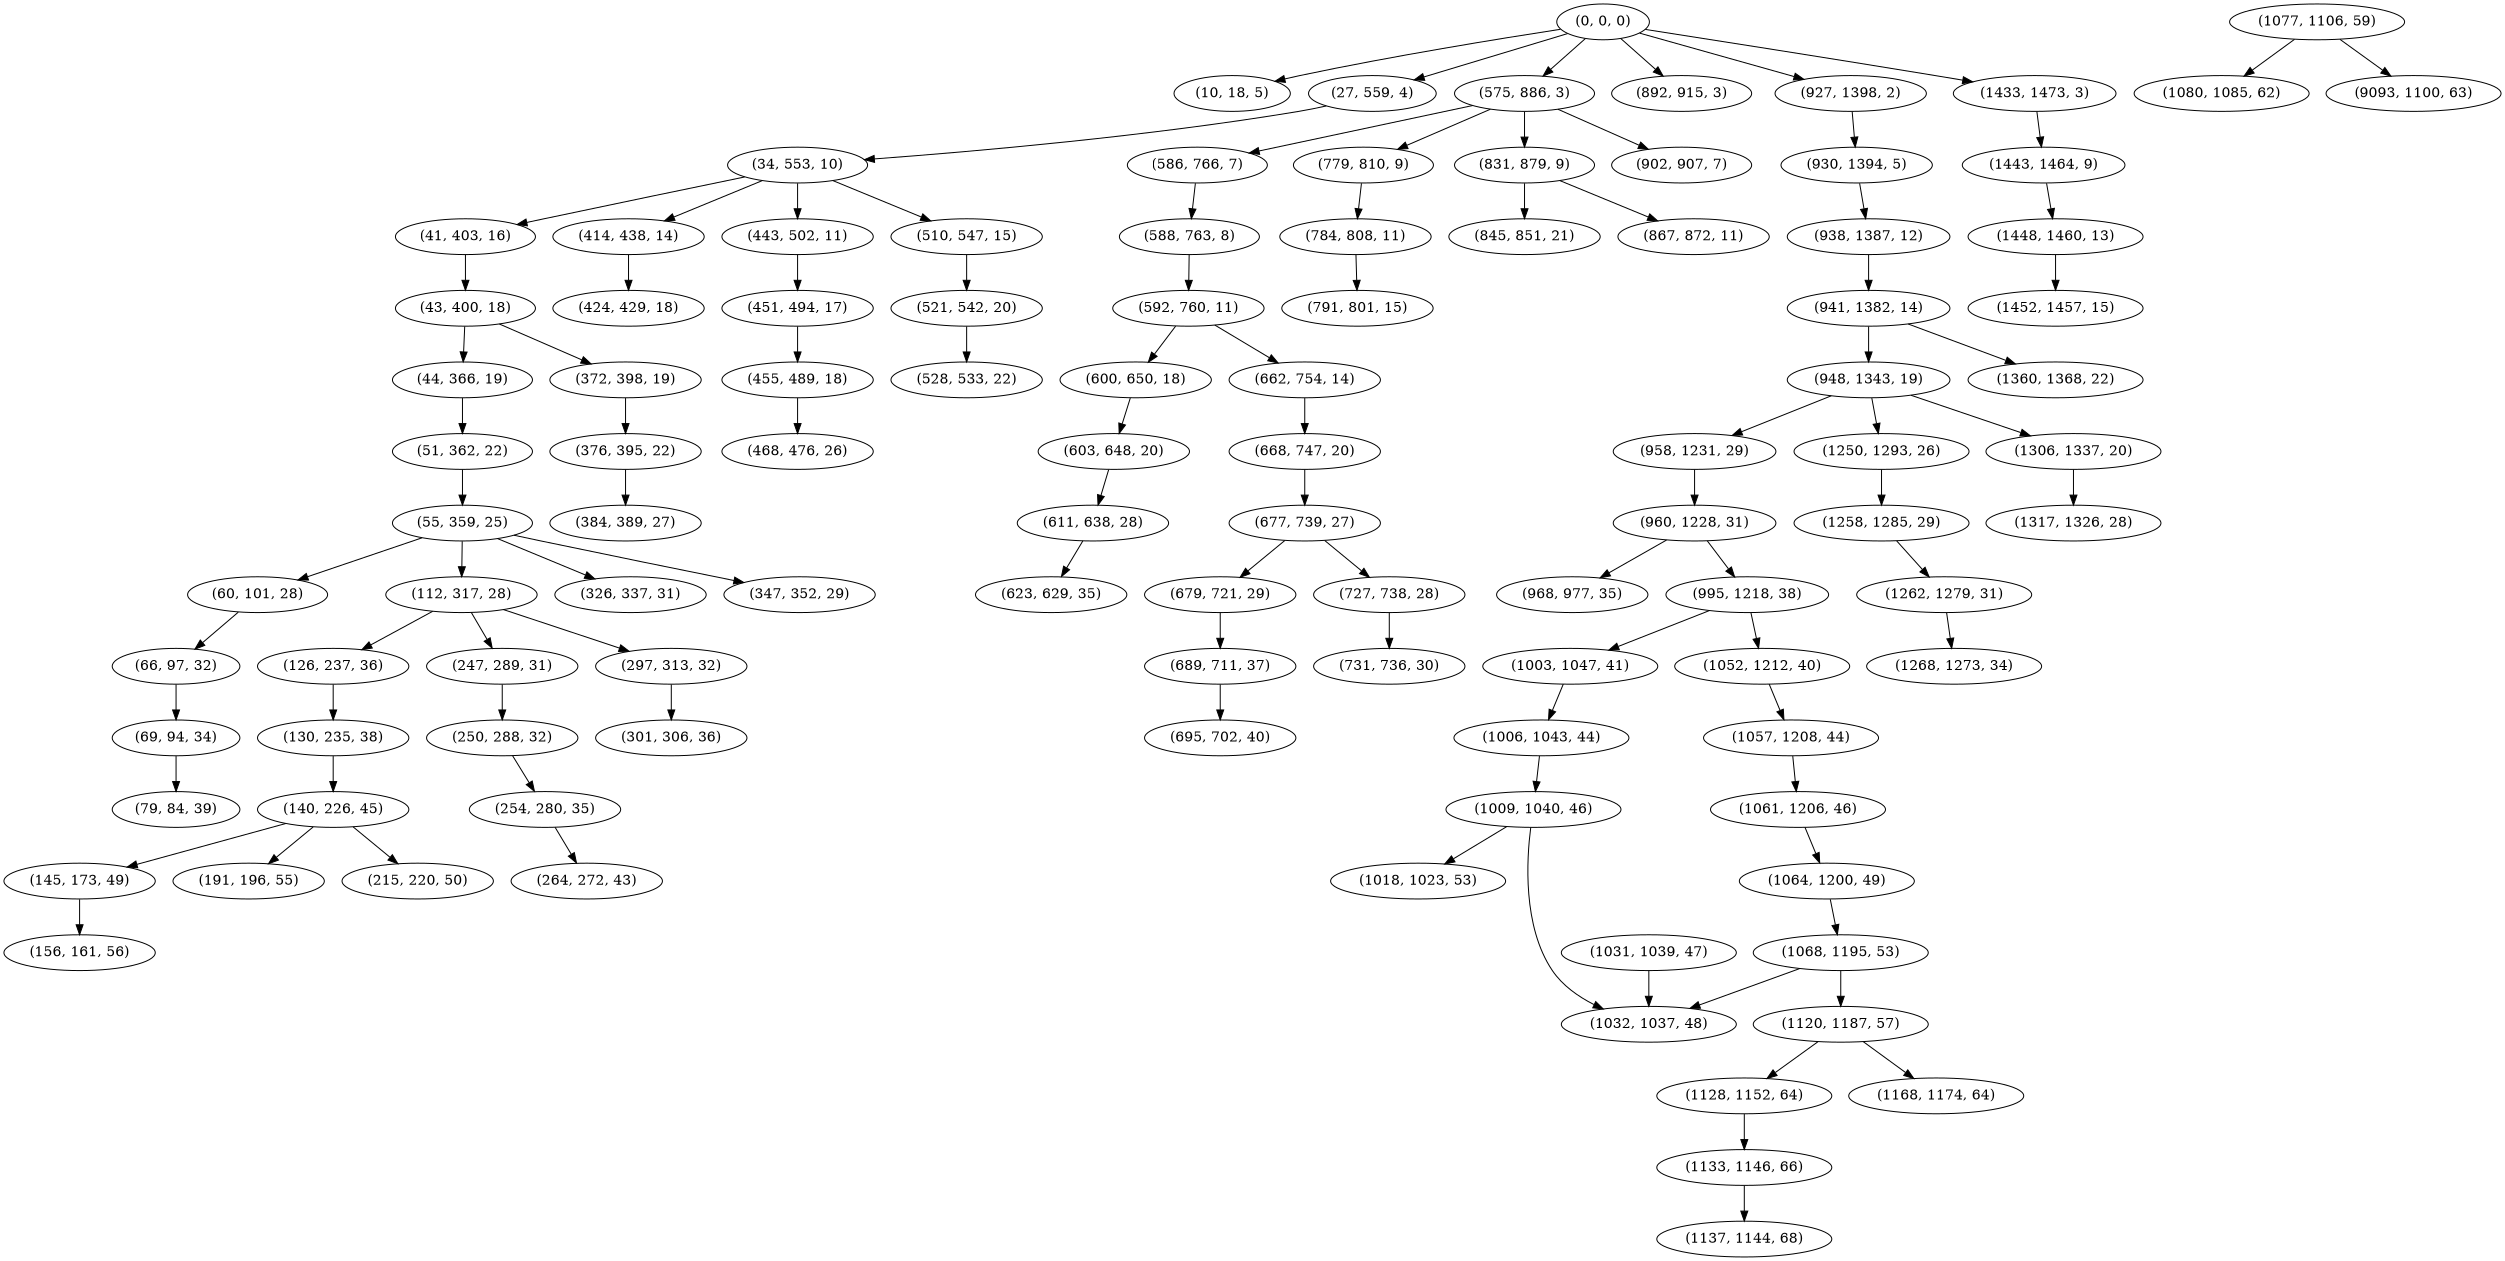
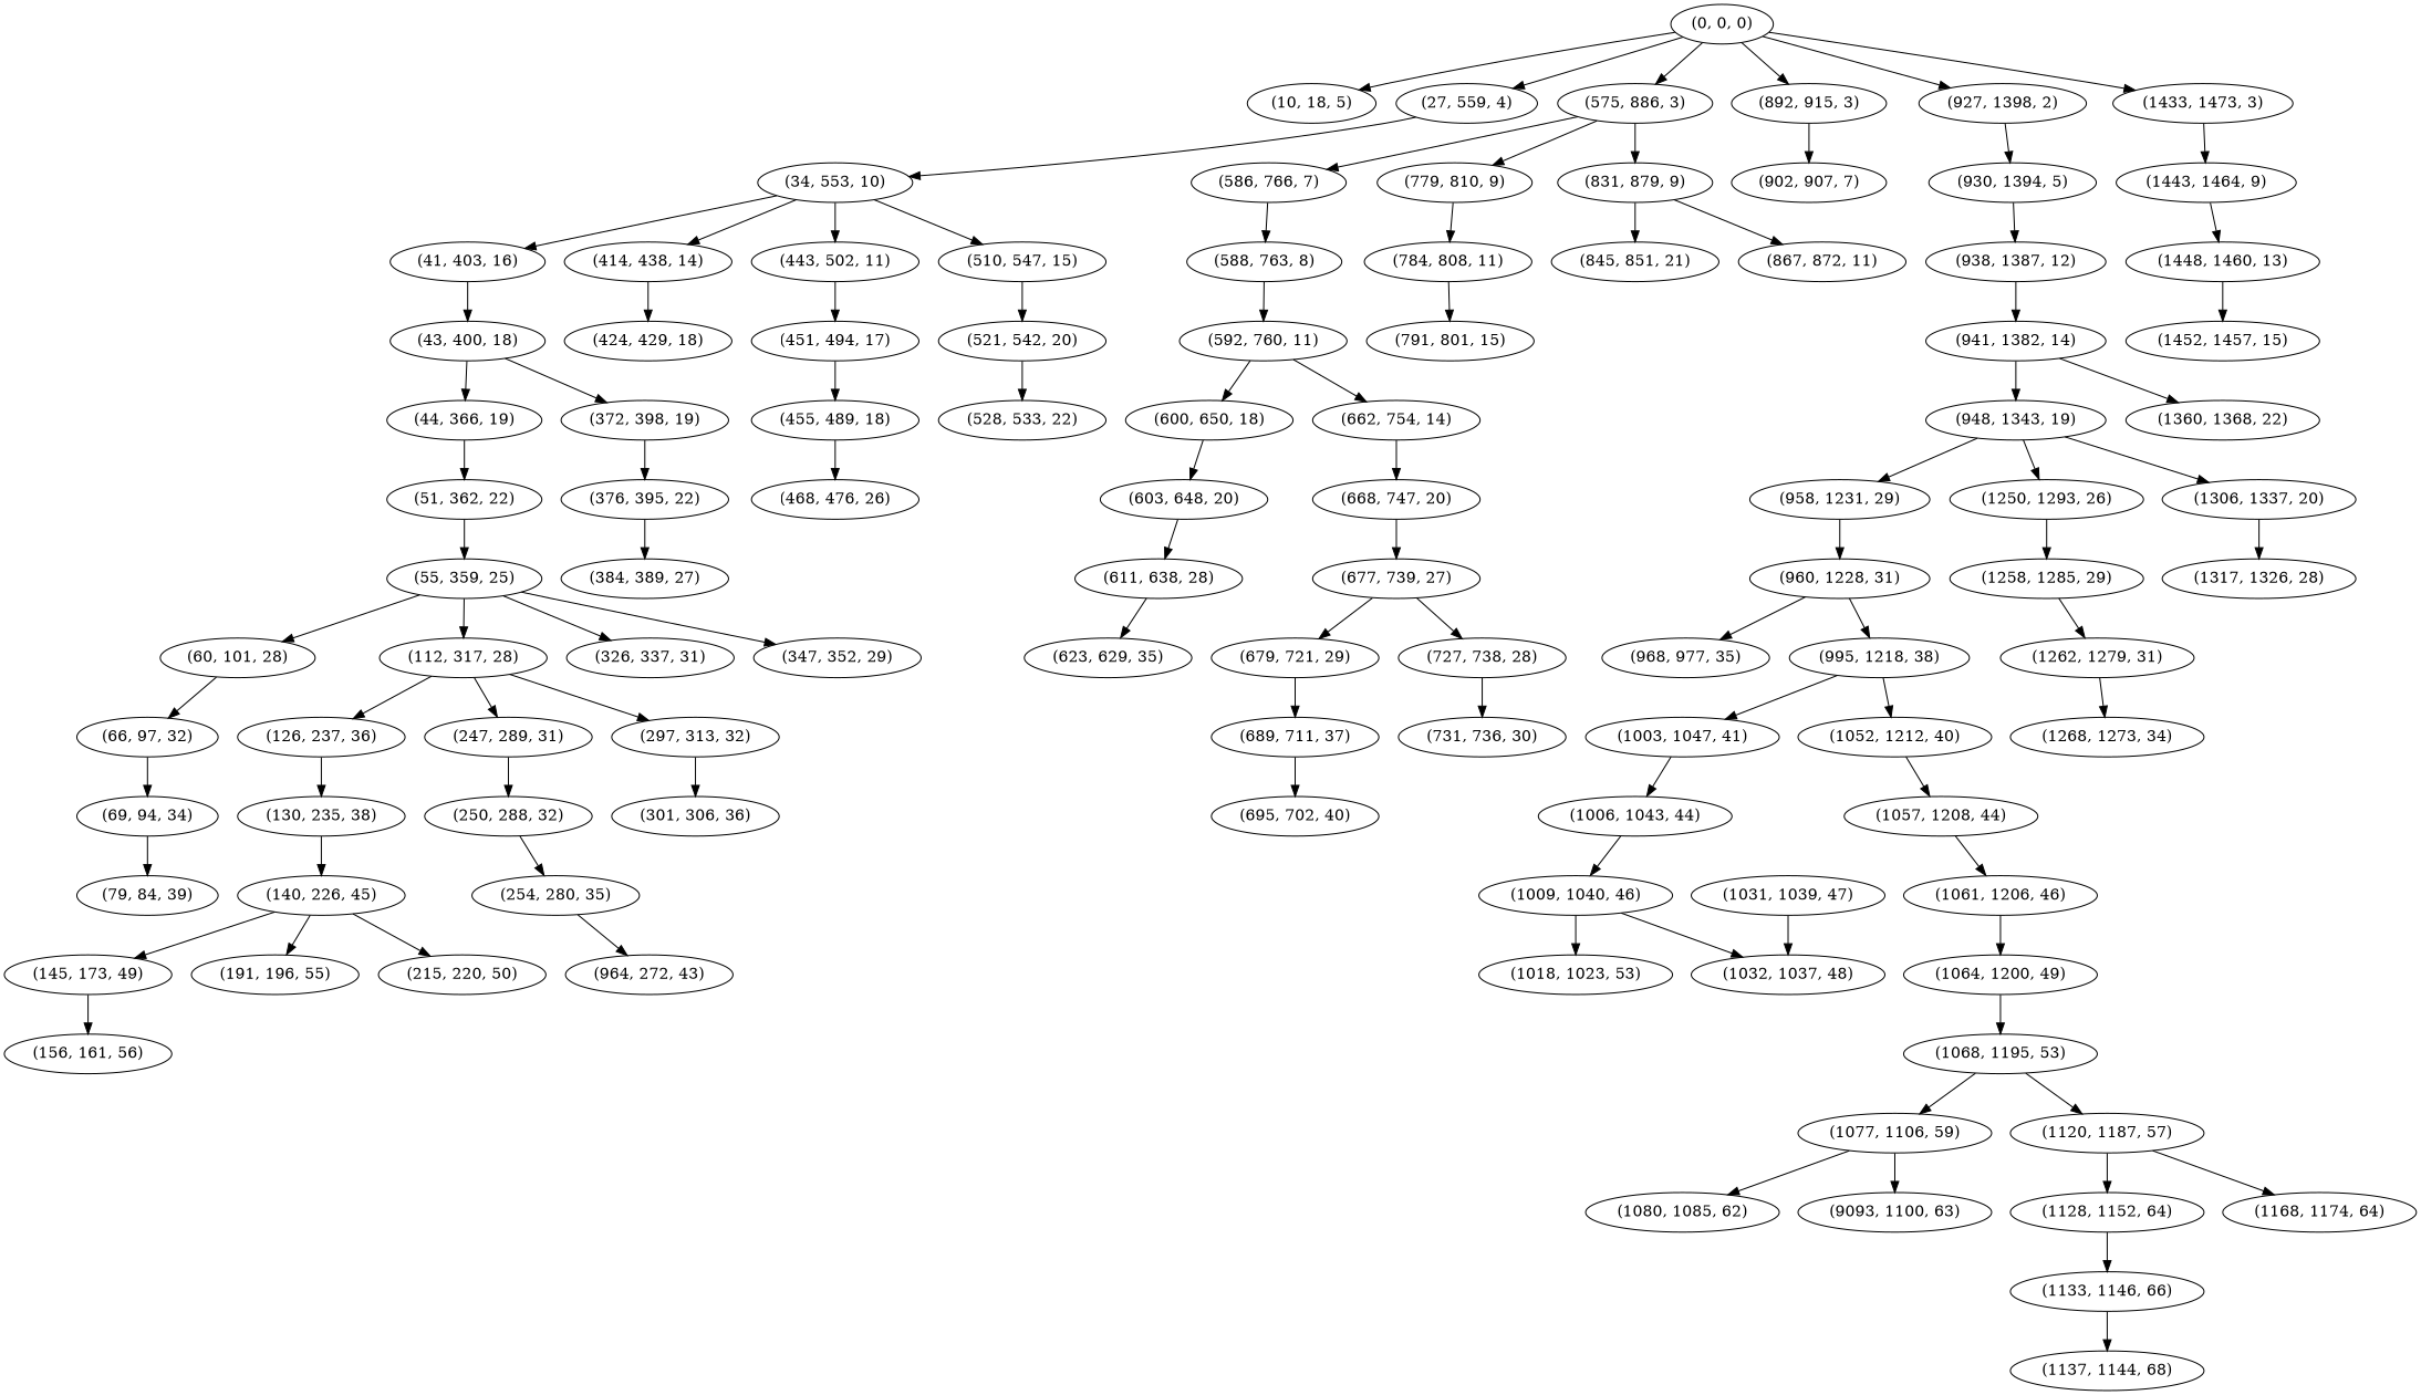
  digraph {
    "(0, 0, 0)"
    "(10, 18, 5)"
    "(27, 559, 4)"
    "(575, 886, 3)"
    "(892, 915, 3)"
    "(927, 1398, 2)"
    "(1433, 1473, 3)"
    "(34, 553, 10)"
    "(586, 766, 7)"
    "(779, 810, 9)"
    "(831, 879, 9)"
    "(902, 907, 7)"
    "(930, 1394, 5)"
    "(1443, 1464, 9)"
    "(41, 403, 16)"
    "(414, 438, 14)"
    "(443, 502, 11)"
    "(510, 547, 15)"
    "(43, 400, 18)"
    "(424, 429, 18)"
    "(451, 494, 17)"
    "(521, 542, 20)"
    "(44, 366, 19)"
    "(372, 398, 19)"
    "(51, 362, 22)"
    "(376, 395, 22)"
    "(55, 359, 25)"
    "(60, 101, 28)"
    "(112, 317, 28)"
    "(326, 337, 31)"
    "(347, 352, 29)"
    "(66, 97, 32)"
    "(126, 237, 36)"
    "(247, 289, 31)"
    "(297, 313, 32)"
    "(69, 94, 34)"
    "(79, 84, 39)"
    "(130, 235, 38)"
    "(250, 288, 32)"
    "(301, 306, 36)"
    "(140, 226, 45)"
    "(145, 173, 49)"
    "(191, 196, 55)"
    "(215, 220, 50)"
    "(156, 161, 56)"
    "(254, 280, 35)"
-   "(264, 272, 43)"
+   "(264, 272, 43)" [label="(964, 272, 43)"]
    "(384, 389, 27)"
    "(455, 489, 18)"
    "(468, 476, 26)"
    "(528, 533, 22)"
    "(588, 763, 8)"
    "(784, 808, 11)"
    "(845, 851, 21)"
    "(867, 872, 11)"
    "(592, 760, 11)"
    "(600, 650, 18)"
    "(662, 754, 14)"
    "(603, 648, 20)"
    "(668, 747, 20)"
    "(611, 638, 28)"
    "(623, 629, 35)"
    "(677, 739, 27)"
    "(679, 721, 29)"
    "(727, 738, 28)"
    "(689, 711, 37)"
    "(731, 736, 30)"
    "(695, 702, 40)"
    "(791, 801, 15)"
    "(938, 1387, 12)"
    "(941, 1382, 14)"
    "(948, 1343, 19)"
    "(1360, 1368, 22)"
    "(958, 1231, 29)"
    "(1250, 1293, 26)"
    "(1306, 1337, 20)"
    "(960, 1228, 31)"
    "(1258, 1285, 29)"
    "(1317, 1326, 28)"
    "(968, 977, 35)"
    "(995, 1218, 38)"
    "(1003, 1047, 41)"
    "(1052, 1212, 40)"
    "(1006, 1043, 44)"
    "(1057, 1208, 44)"
    "(1009, 1040, 46)"
    "(1018, 1023, 53)"
    "(1032, 1037, 48)"
    "(1031, 1039, 47)"
    "(1061, 1206, 46)"
    "(1064, 1200, 49)"
    "(1068, 1195, 53)"
    "(1077, 1106, 59)"
    "(1120, 1187, 57)"
    "(1080, 1085, 62)"
    n96 [label="(9093, 1100, 63)"]
    "(1128, 1152, 64)"
    n98 [label="(1168, 1174, 64)"]
    "(1133, 1146, 66)"
    "(1137, 1144, 68)"
    "(1262, 1279, 31)"
    "(1268, 1273, 34)"
    "(1448, 1460, 13)"
    "(1452, 1457, 15)"
    "(0, 0, 0)" -> "(10, 18, 5)"
    "(0, 0, 0)" -> "(27, 559, 4)"
    "(0, 0, 0)" -> "(575, 886, 3)"
    "(0, 0, 0)" -> "(892, 915, 3)"
    "(0, 0, 0)" -> "(927, 1398, 2)"
    "(0, 0, 0)" -> "(1433, 1473, 3)"
    "(27, 559, 4)" -> "(34, 553, 10)"
    "(575, 886, 3)" -> "(586, 766, 7)"
    "(575, 886, 3)" -> "(779, 810, 9)"
    "(575, 886, 3)" -> "(831, 879, 9)"
-   "(575, 886, 3)" -> "(902, 907, 7)"
+   "(892, 915, 3)" -> "(902, 907, 7)"
    "(927, 1398, 2)" -> "(930, 1394, 5)"
    "(1433, 1473, 3)" -> "(1443, 1464, 9)"
    "(34, 553, 10)" -> "(41, 403, 16)"
    "(34, 553, 10)" -> "(414, 438, 14)"
    "(34, 553, 10)" -> "(443, 502, 11)"
    "(34, 553, 10)" -> "(510, 547, 15)"
    "(586, 766, 7)" -> "(588, 763, 8)"
    "(779, 810, 9)" -> "(784, 808, 11)"
    "(831, 879, 9)" -> "(845, 851, 21)"
    "(831, 879, 9)" -> "(867, 872, 11)"
    "(930, 1394, 5)" -> "(938, 1387, 12)"
    "(1443, 1464, 9)" -> "(1448, 1460, 13)"
    "(41, 403, 16)" -> "(43, 400, 18)"
    "(414, 438, 14)" -> "(424, 429, 18)"
    "(443, 502, 11)" -> "(451, 494, 17)"
    "(510, 547, 15)" -> "(521, 542, 20)"
    "(43, 400, 18)" -> "(44, 366, 19)"
    "(43, 400, 18)" -> "(372, 398, 19)"
    "(451, 494, 17)" -> "(455, 489, 18)"
    "(521, 542, 20)" -> "(528, 533, 22)"
    "(44, 366, 19)" -> "(51, 362, 22)"
    "(372, 398, 19)" -> "(376, 395, 22)"
    "(51, 362, 22)" -> "(55, 359, 25)"
    "(376, 395, 22)" -> "(384, 389, 27)"
    "(55, 359, 25)" -> "(60, 101, 28)"
    "(55, 359, 25)" -> "(112, 317, 28)"
    "(55, 359, 25)" -> "(326, 337, 31)"
    "(55, 359, 25)" -> "(347, 352, 29)"
    "(60, 101, 28)" -> "(66, 97, 32)"
    "(112, 317, 28)" -> "(126, 237, 36)"
    "(112, 317, 28)" -> "(247, 289, 31)"
    "(112, 317, 28)" -> "(297, 313, 32)"
    "(66, 97, 32)" -> "(69, 94, 34)"
    "(126, 237, 36)" -> "(130, 235, 38)"
    "(247, 289, 31)" -> "(250, 288, 32)"
    "(297, 313, 32)" -> "(301, 306, 36)"
    "(69, 94, 34)" -> "(79, 84, 39)"
    "(130, 235, 38)" -> "(140, 226, 45)"
    "(250, 288, 32)" -> "(254, 280, 35)"
    "(140, 226, 45)" -> "(145, 173, 49)"
    "(140, 226, 45)" -> "(191, 196, 55)"
    "(140, 226, 45)" -> "(215, 220, 50)"
    "(145, 173, 49)" -> "(156, 161, 56)"
    "(254, 280, 35)" -> "(264, 272, 43)"
    "(455, 489, 18)" -> "(468, 476, 26)"
    "(588, 763, 8)" -> "(592, 760, 11)"
    "(784, 808, 11)" -> "(791, 801, 15)"
    "(592, 760, 11)" -> "(600, 650, 18)"
    "(592, 760, 11)" -> "(662, 754, 14)"
    "(600, 650, 18)" -> "(603, 648, 20)"
    "(662, 754, 14)" -> "(668, 747, 20)"
    "(603, 648, 20)" -> "(611, 638, 28)"
    "(668, 747, 20)" -> "(677, 739, 27)"
    "(611, 638, 28)" -> "(623, 629, 35)"
    "(677, 739, 27)" -> "(679, 721, 29)"
    "(677, 739, 27)" -> "(727, 738, 28)"
    "(679, 721, 29)" -> "(689, 711, 37)"
    "(727, 738, 28)" -> "(731, 736, 30)"
    "(689, 711, 37)" -> "(695, 702, 40)"
    "(938, 1387, 12)" -> "(941, 1382, 14)"
    "(941, 1382, 14)" -> "(948, 1343, 19)"
    "(941, 1382, 14)" -> "(1360, 1368, 22)"
    "(948, 1343, 19)" -> "(958, 1231, 29)"
    "(948, 1343, 19)" -> "(1250, 1293, 26)"
    "(948, 1343, 19)" -> "(1306, 1337, 20)"
    "(958, 1231, 29)" -> "(960, 1228, 31)"
    "(1250, 1293, 26)" -> "(1258, 1285, 29)"
    "(1306, 1337, 20)" -> "(1317, 1326, 28)"
    "(960, 1228, 31)" -> "(968, 977, 35)"
    "(960, 1228, 31)" -> "(995, 1218, 38)"
    "(1258, 1285, 29)" -> "(1262, 1279, 31)"
    "(995, 1218, 38)" -> "(1003, 1047, 41)"
    "(995, 1218, 38)" -> "(1052, 1212, 40)"
    "(1003, 1047, 41)" -> "(1006, 1043, 44)"
    "(1052, 1212, 40)" -> "(1057, 1208, 44)"
    "(1006, 1043, 44)" -> "(1009, 1040, 46)"
    "(1057, 1208, 44)" -> "(1061, 1206, 46)"
    "(1009, 1040, 46)" -> "(1018, 1023, 53)"
    "(1009, 1040, 46)" -> "(1032, 1037, 48)"
    "(1031, 1039, 47)" -> "(1032, 1037, 48)"
    "(1061, 1206, 46)" -> "(1064, 1200, 49)"
    "(1064, 1200, 49)" -> "(1068, 1195, 53)"
-   "(1068, 1195, 53)" -> "(1032, 1037, 48)"
+   "(1068, 1195, 53)" -> "(1077, 1106, 59)"
    "(1068, 1195, 53)" -> "(1120, 1187, 57)"
    "(1077, 1106, 59)" -> "(1080, 1085, 62)"
    "(1077, 1106, 59)" -> n96
    "(1120, 1187, 57)" -> "(1128, 1152, 64)"
    "(1120, 1187, 57)" -> n98
    "(1128, 1152, 64)" -> "(1133, 1146, 66)"
    "(1133, 1146, 66)" -> "(1137, 1144, 68)"
    "(1262, 1279, 31)" -> "(1268, 1273, 34)"
    "(1448, 1460, 13)" -> "(1452, 1457, 15)"
  }
